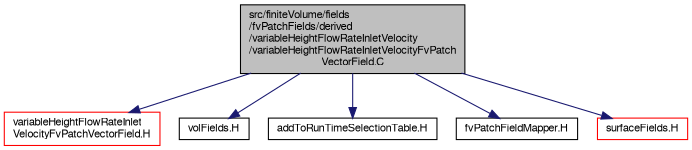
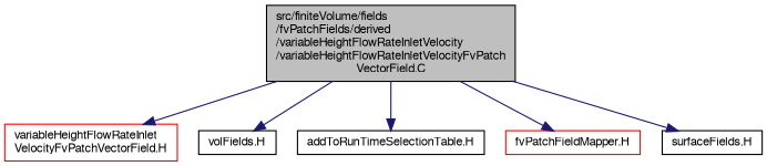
  digraph {
    node [color=black fontname=FreeSans fontsize=10 shape=record]
    edge [color=midnightblue fontname=FreeSans fontsize=10 labelfontname=FreeSans labelfontsize=10 style=solid]
    n1 [fillcolor=grey75 fontcolor=black height=0.2 label="src/finiteVolume/fields\l/fvPatchFields/derived\l/variableHeightFlowRateInletVelocity\l/variableHeightFlowRateInletVelocityFvPatch\lVectorField.C" style=filled width=0.4]
    n2 [color=red height=0.2 label="variableHeightFlowRateInlet\lVelocityFvPatchVectorField.H" width=0.4]
    n3 [height=0.2 label="volFields.H" width=0.4]
    n4 [height=0.2 label="addToRunTimeSelectionTable.H" width=0.4]
-   n5 [height=0.2 label="fvPatchFieldMapper.H" width=0.4]
-   n6 [color=red height=0.2 label="surfaceFields.H" width=0.4]
+   n5 [color=red height=0.2 label="fvPatchFieldMapper.H" width=0.4]
+   n6 [height=0.2 label="surfaceFields.H" width=0.4]
    n1 -> n2
    n1 -> n3
    n1 -> n4
    n1 -> n5
    n1 -> n6
  }
